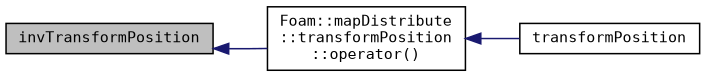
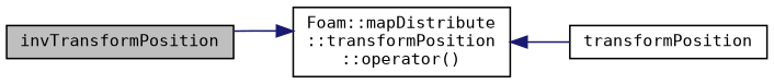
  digraph {
    fontname="DejaVu Sans Mono"
    rankdir=LR
    node [color=black fontname="DejaVu Sans Mono" fontsize=10 shape=record]
    edge [color=midnightblue dir=back fontname="DejaVu Sans Mono" fontsize=10 labelfontname=FreeSans labelfontsize=10 style=solid]
    n1 [fillcolor=grey75 fontcolor=black height=0.2 label=invTransformPosition style=filled width=0.4]
    n2 [height=0.2 label="Foam::mapDistribute\l::transformPosition\l::operator()" width=0.4]
    n3 [height=0.2 label=transformPosition width=0.4]
-   n1 -> n2
+   n2 -> n1
    n2 -> n3
  }
